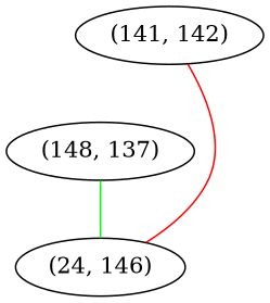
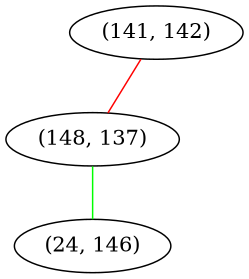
  graph {
    "(141, 142)"
    "(148, 137)"
    "(24, 146)"
-   "(141, 142)" -- "(24, 146)" [color=red weight=1]
+   "(141, 142)" -- "(148, 137)" [color=red weight=1]
    "(148, 137)" -- "(24, 146)" [color=green weight=2]
  }
